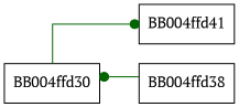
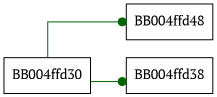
  digraph {
    fontname="PT Serif"
    rankdir=LR
    splines=ortho
    node [fontname="PT Serif" shape=box]
    edge [arrowhead=dot color=darkgreen fontname="PT Serif"]
    BB004ffd30
-   BB004ffd41
+   BB004ffd41 [label=BB004ffd48]
    BB004ffd38
    BB004ffd30 -> BB004ffd41
-   BB004ffd38 -> BB004ffd30
+   BB004ffd30 -> BB004ffd38
  }
